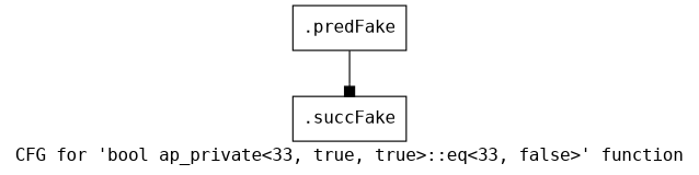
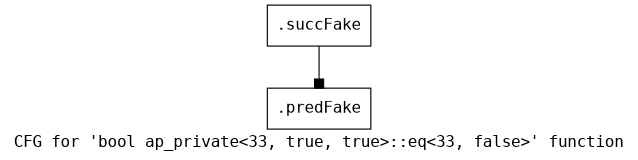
  digraph {
    label="CFG for 'bool ap_private\<33, true, true\>::eq\<33, false\>' function"
    fontname="DejaVu Sans Mono"
    node [shape=record fontname="DejaVu Sans Mono"]
    n1 [label="{.predFake}"]
    n2 [filename="/mnt/xilinx/Vitis_HLS/2021.2/include/etc/ap_private.h" label="{.succFake}" linenumber=2289]
-   n1 -> n2 [execusionnum=189 filename="/mnt/xilinx/Vitis_HLS/2021.2/include/etc/ap_private.h" arrowhead=box fontname="DejaVu Sans Mono"]
+   n2 -> n1 [execusionnum=189 filename="/mnt/xilinx/Vitis_HLS/2021.2/include/etc/ap_private.h" arrowhead=box fontname="DejaVu Sans Mono"]
  }
